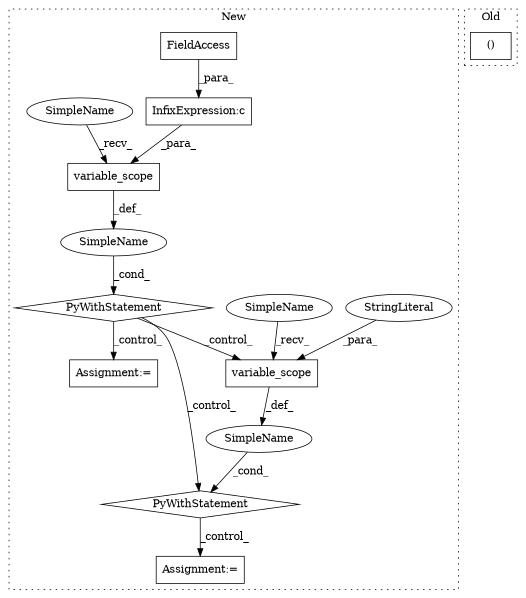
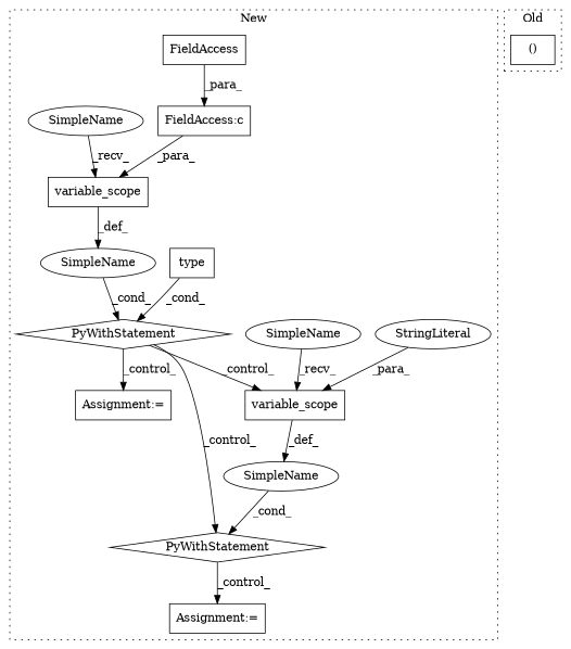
  digraph {
    node [a=42 shape=box]
    n1 [a=32 l="15,1" label=variable_scope s="8562,8590"]
    n2 [label=SimpleName shape=ellipse]
    n3 [a=104 l="10,2" label=PyWithStatement s="8541,8591" shape=diamond]
+   n4 [a=32 l="5,1" label=type s="8364,8373"]
    n5 [a=32 l="15,1" label=variable_scope s="8340,8383"]
    n6 [a=22 l=19 label=FieldAccess s=8364]
    n7 [label=SimpleName shape=ellipse]
    n8 [a=7 l=1 label="Assignment:=" s=8609]
-   n9 [a=27 l=4 label="InfixExpression:c" s=8360]
+   n9 [a=27 l=4 label="FieldAccess:c" s=8360]
    n10 [a=104 l="10,2" label=PyWithStatement s="8319,8384" shape=diamond]
    n11 [a=45 l=8 label=StringLiteral s=8577 shape=ellipse]
    n12 [a=7 l=1 label="Assignment:=" s=8400]
    n13 [l=10 label=SimpleName s=8551 shape=ellipse]
    n14 [l=10 label=SimpleName s=8329 shape=ellipse]
    n15 [a=106 l=44 label="()" s=13677]
    subgraph cluster_1 {
      label=New
      style=dotted
      n1
      n2
      n3
+     n4
      n5
      n6
      n7
      n8
      n9
      n10
      n11
      n12
      n13
      n14
    }
    subgraph cluster_2 {
      label=Old
      style=dotted
      n15
    }
    n1 -> n7 [label=_def_]
    n2 -> n10 [label=_cond_]
    n3 -> n8 [label=_control_]
+   n4 -> n10 [label=_cond_]
    n5 -> n2 [label=_def_]
    n6 -> n9 [label=_para_]
    n7 -> n3 [label=_cond_]
    n9 -> n5 [label=_para_]
    n10 -> n1 [label=_control_]
    n10 -> n3 [label=_control_]
    n10 -> n12 [label=_control_]
    n11 -> n1 [label=_para_]
    n13 -> n1 [label=_recv_]
    n14 -> n5 [label=_recv_]
  }
